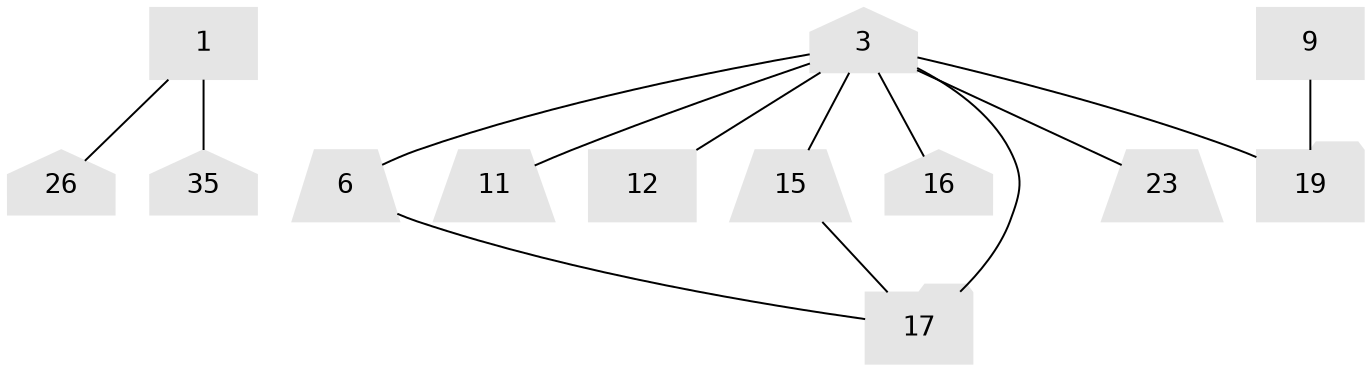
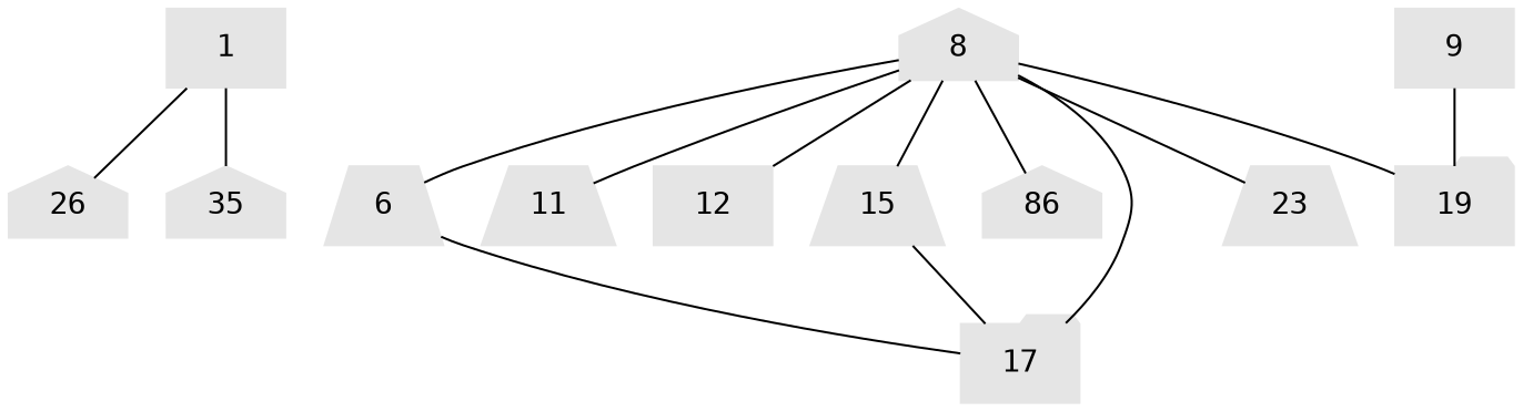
  graph {
    fontname="DejaVu Sans Mono"
    node [color=gray90 fontname="DejaVu Sans Mono" shape=house style=filled]
    edge [fontname="DejaVu Sans Mono" weight=1.0]
    1 [shape=box]
    26
    n3 [label=35]
    6 [shape=trapezium]
-   3
+   3 [label=8]
    11 [shape=trapezium]
    12 [shape=box]
    15 [shape=trapezium]
-   16
+   16 [label=86]
    17 [shape=folder]
    19 [shape=folder]
    23 [shape=trapezium]
    n13 [label=9 shape=box]
    1 -- 26
    1 -- n3 [weight=2.0]
    6 -- 17
    3 -- 6 [weight=2.0]
    3 -- 11
    3 -- 12
    3 -- 15
    3 -- 16
    3 -- 17 [weight=2.0]
    3 -- 19
    3 -- 23
    15 -- 17
    n13 -- 19
  }
